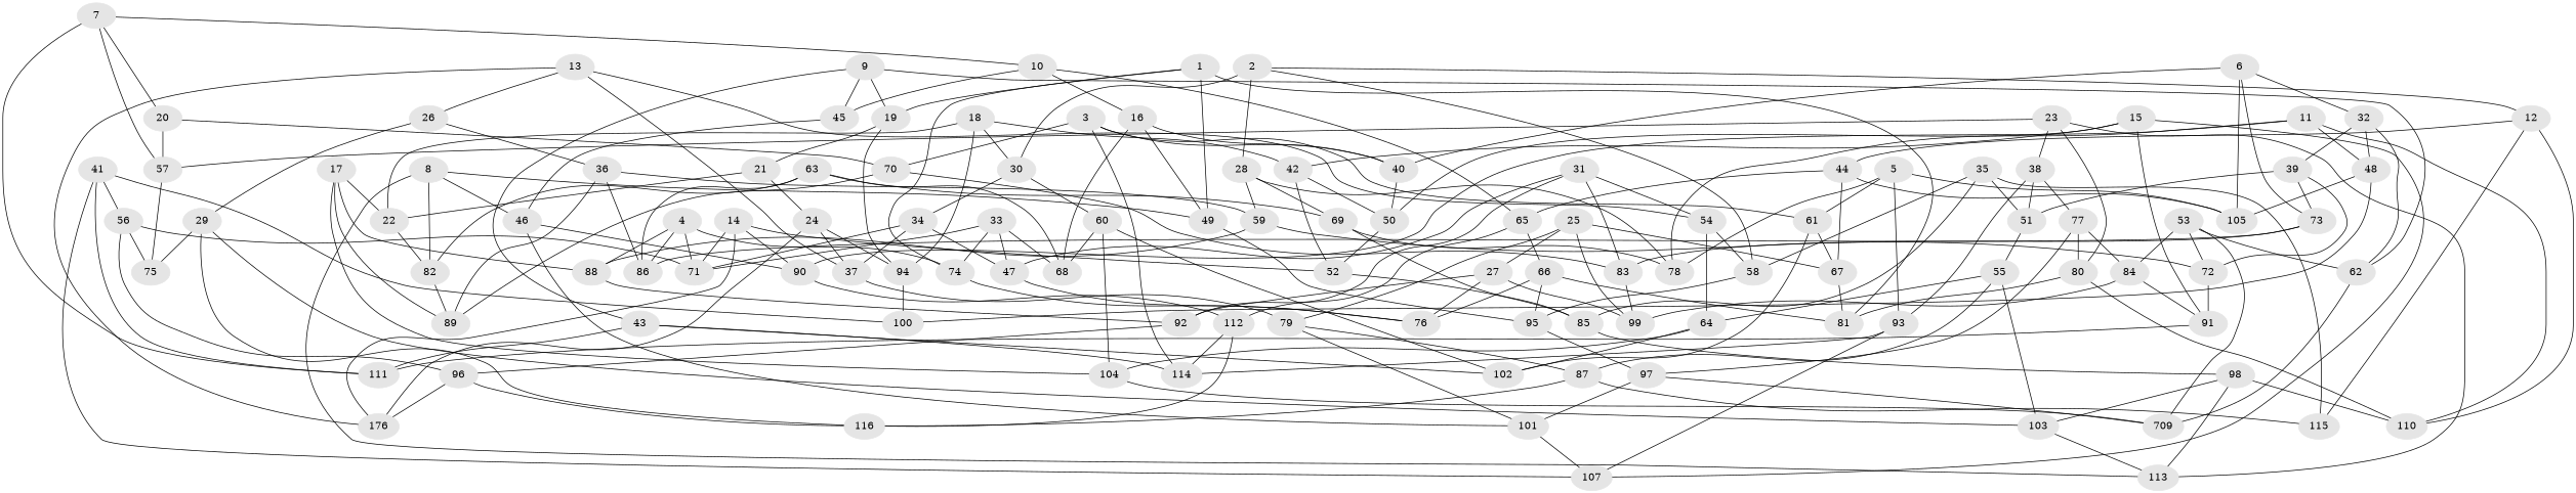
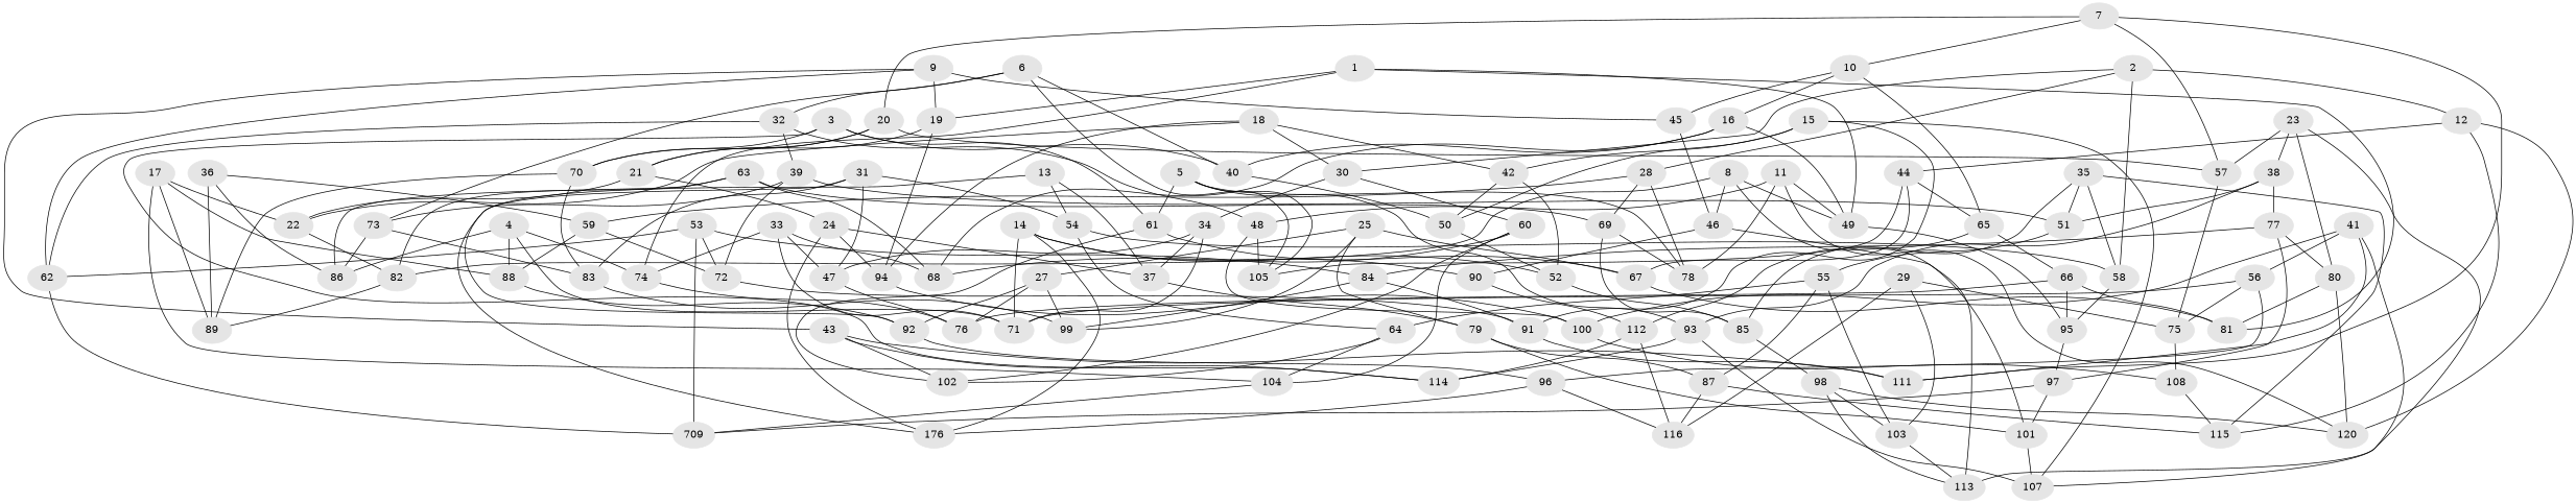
  graph {
    fontname="DejaVu Serif"
    node [color=gray90 fontname="DejaVu Serif" style=filled]
    edge [fontname="DejaVu Serif"]
    1
    19
    49
    74
    81
    94
    21
    95
    76
    2
    12
    28
    30
    58
-   110
+   110 [label=120]
    44
    115
    78
    59
    69
    34
    60
    3
    40
    61
    70
    114
    50
    67
    102
    89
    83
    4
    86
    88
    71
    92
+   108
    5
    93
    105
    107
    6
    32
    73
    62
    48
    39
    7
    10
    20
    57
    111
    45
    16
    65
    75
    8
    46
    82
    113
    90
    101
    9
    43
    n66 [label=709]
    68
    66
    112
    11
    100
    13
-   26
    37
    54
    n76 [label=176]
    29
    36
    79
    64
    14
    52
    85
    15
    42
    91
    17
    22
    104
    18
    24
    23
    38
    80
    51
    77
    25
    27
    99
    87
    103
    116
    96
    72
    47
    31
    33
    35
    55
    98
    84
    97
    41
    56
    53
    63
    1 -- 19
    1 -- 49
    1 -- 74
    1 -- 81
    19 -- 94
    19 -- 21
    49 -- 95
    74 -- 76
    94 -- 100
    21 -- 22
    21 -- 24
    95 -- 97
    2 -- 12
    2 -- 28
    2 -- 30
    2 -- 58
    12 -- 110
    12 -- 44
    12 -- 115
    28 -- 78
    28 -- 59
    28 -- 69
    30 -- 34
    30 -- 60
    58 -- 95
    44 -- 67
    44 -- 105
    44 -- 65
    59 -- 88
    59 -- 72
    69 -- 78
    69 -- 85
    34 -- 71
    34 -- 37
    34 -- 47
    60 -- 102
    60 -- 68
    60 -- 104
    3 -- 40
    3 -- 61
    3 -- 70
    3 -- 114
    40 -- 50
    61 -- 67
    61 -- 102
    70 -- 89
    70 -- 83
    50 -- 52
    67 -- 81
    83 -- 99
    4 -- 74
    4 -- 86
    4 -- 88
    4 -- 71
    88 -- 92
    92 -- 96
+   108 -- 115
    5 -- 78
    5 -- 61
    5 -- 93
    5 -- 105
    93 -- 114
    93 -- 107
    6 -- 40
    6 -- 105
    6 -- 32
    6 -- 73
    32 -- 62
    32 -- 48
    32 -- 39
    73 -- 83
    73 -- 86
    62 -- n66
    48 -- 105
    48 -- 100
    39 -- 73
    39 -- 51
    39 -- 72
    7 -- 10
    7 -- 20
    7 -- 57
    7 -- 111
    10 -- 45
    10 -- 16
    10 -- 65
+   20 -- 21
    20 -- 70
    20 -- 57
    57 -- 75
    45 -- 46
    16 -- 49
    16 -- 40
    16 -- 68
    65 -- 66
    65 -- 112
+   75 -- 108
    8 -- 49
    8 -- 46
    8 -- 82
    8 -- 113
    46 -- 90
    46 -- 101
    82 -- 89
    90 -- 112
    101 -- 107
    9 -- 19
    9 -- 62
    9 -- 45
    9 -- 43
    43 -- 114
    43 -- 102
    43 -- 111
    66 -- 81
    66 -- 95
    66 -- 76
    112 -- 114
    112 -- 116
    11 -- 110
    11 -- 78
    11 -- 48
-   11 -- 90
-   13 -- 26
+   11 -- 49
+   100 -- 108
    13 -- 37
    13 -- 54
    13 -- n76
-   26 -- 29
-   26 -- 36
    37 -- 79
    54 -- 58
    54 -- 64
    29 -- 75
    29 -- 103
    29 -- 116
    36 -- 59
    36 -- 89
    36 -- 86
    79 -- 101
    79 -- 87
    64 -- 102
    64 -- 104
    14 -- 71
    14 -- 90
    14 -- n76
    14 -- 52
    52 -- 85
    85 -- 98
    15 -- 50
    15 -- 107
    15 -- 42
    15 -- 91
    42 -- 50
    42 -- 52
    91 -- 111
    17 -- 89
    17 -- 88
    17 -- 22
    17 -- 104
    22 -- 82
    104 -- n66
    18 -- 94
    18 -- 30
    18 -- 42
    18 -- 22
    24 -- 94
    24 -- 37
    24 -- n76
    23 -- 57
    23 -- 113
    23 -- 38
    23 -- 80
    38 -- 93
    38 -- 51
    38 -- 77
    80 -- 81
    80 -- 110
    51 -- 55
    77 -- 80
    77 -- 84
    77 -- 97
    25 -- 67
    25 -- 79
    25 -- 27
    25 -- 99
    27 -- 76
    27 -- 92
    27 -- 99
    87 -- 115
    87 -- 116
    103 -- 113
    96 -- n76
    96 -- 116
    72 -- 91
    47 -- 76
    31 -- 83
    31 -- 92
    31 -- 54
    31 -- 47
    33 -- 74
    33 -- 71
    33 -- 68
    33 -- 47
    35 -- 58
    35 -- 115
    35 -- 85
    35 -- 51
    55 -- 64
    55 -- 87
    55 -- 103
    98 -- 110
    98 -- 113
    98 -- 103
    84 -- 91
    84 -- 99
    97 -- 101
    97 -- n66
    41 -- 107
    41 -- 111
    41 -- 100
    41 -- 56
    56 -- 71
    56 -- 75
    56 -- 96
    53 -- 62
    53 -- n66
    53 -- 72
    53 -- 84
    63 -- 69
    63 -- 86
    63 -- 82
    63 -- 68
  }
